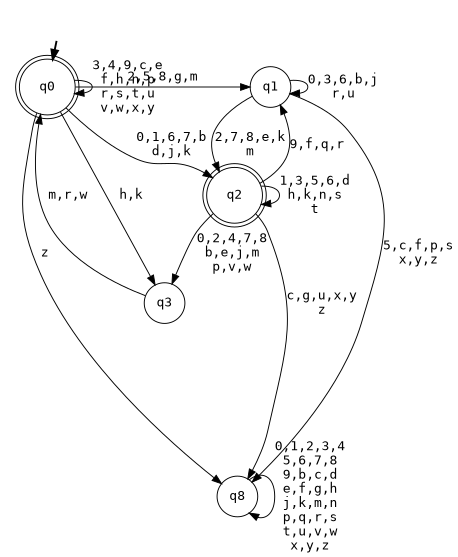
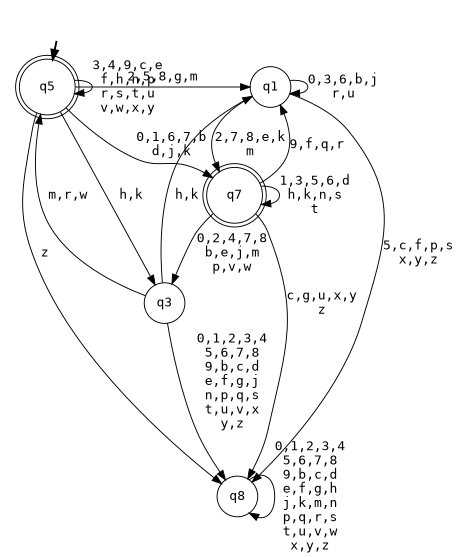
  digraph {
    fontname="DejaVu Sans Mono"
    rankdir=TB
    node [fontname="DejaVu Sans Mono" shape=circle style=filled color=black fillcolor=white]
    edge [fontname="DejaVu Sans Mono"]
    __start0 [height=0 shape=none style=invis width=0 color="" fillcolor=""]
-   n2 [label=q0 shape=doublecircle style="rounded,filled"]
+   n2 [label=q5 shape=doublecircle style="rounded,filled"]
    n3 [label=q1]
-   n4 [label=q2 shape=doublecircle style="rounded,filled"]
+   n4 [label=q7 shape=doublecircle style="rounded,filled"]
    n5 [label=q3]
    n6 [label=q8]
    subgraph cluster_1 {
      nodesep=0.15
      ranksep=0.15
      style=invis
      __start0
      n2
    }
    __start0 -> n2 [penwidth=2]
    n2 -> n2 [label="3,4,9,c,e\nf,h,n,p\nr,s,t,u\nv,w,x,y"]
    n2 -> n3 [label="2,5,8,g,m"]
    n2 -> n4 [label="0,1,6,7,b\nd,j,k"]
    n2 -> n5 [label="h,k"]
    n2 -> n6 [label=z]
    n3 -> n3 [label="0,3,6,b,j\nr,u"]
    n3 -> n4 [label="2,7,8,e,k\nm"]
    n3 -> n6 [label="5,c,f,p,s\nx,y,z"]
    n4 -> n3 [label="9,f,q,r"]
    n4 -> n4 [label="1,3,5,6,d\nh,k,n,s\nt"]
    n4 -> n5 [label="0,2,4,7,8\nb,e,j,m\np,v,w"]
    n4 -> n6 [label="c,g,u,x,y\nz"]
    n5 -> n2 [label="m,r,w"]
+   n5 -> n3 [label="h,k"]
+   n5 -> n6 [label="0,1,2,3,4\n5,6,7,8\n9,b,c,d\ne,f,g,j\nn,p,q,s\nt,u,v,x\ny,z"]
    n6 -> n6 [label="0,1,2,3,4\n5,6,7,8\n9,b,c,d\ne,f,g,h\nj,k,m,n\np,q,r,s\nt,u,v,w\nx,y,z"]
  }
